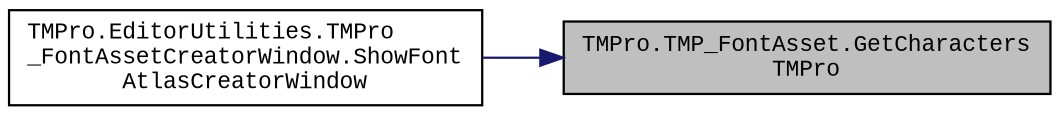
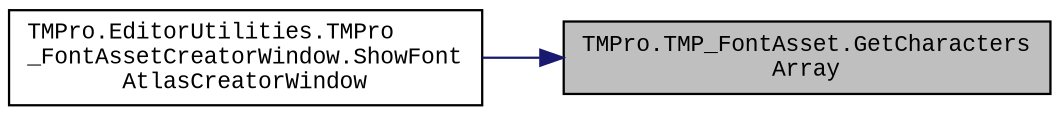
  digraph {
    rankdir=RL
    fontname="Liberation Mono"
    node [color=black fontname="Liberation Mono" fontsize=10 shape=record style=filled]
-   n1 [fillcolor=grey75 fontcolor=black height=0.2 label="TMPro.TMP_FontAsset.GetCharacters\lTMPro" width=0.4]
+   n1 [fillcolor=grey75 fontcolor=black height=0.2 label="TMPro.TMP_FontAsset.GetCharacters\lArray" width=0.4]
    n2 [fillcolor=white height=0.2 label="TMPro.EditorUtilities.TMPro\l_FontAssetCreatorWindow.ShowFont\lAtlasCreatorWindow" width=0.4]
    n1 -> n2 [color=midnightblue dir=back fontname="Liberation Mono" fontsize=10 labelfontname=Helvetica labelfontsize=10 style=solid]
  }
